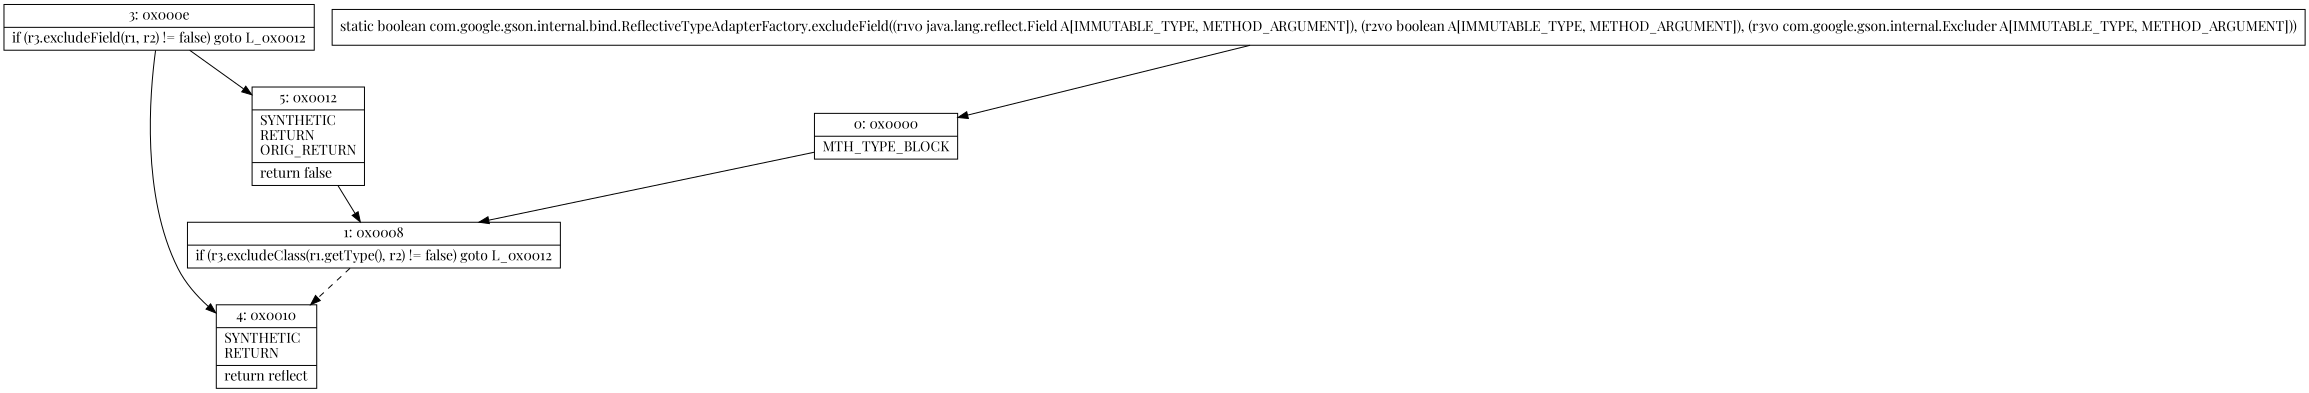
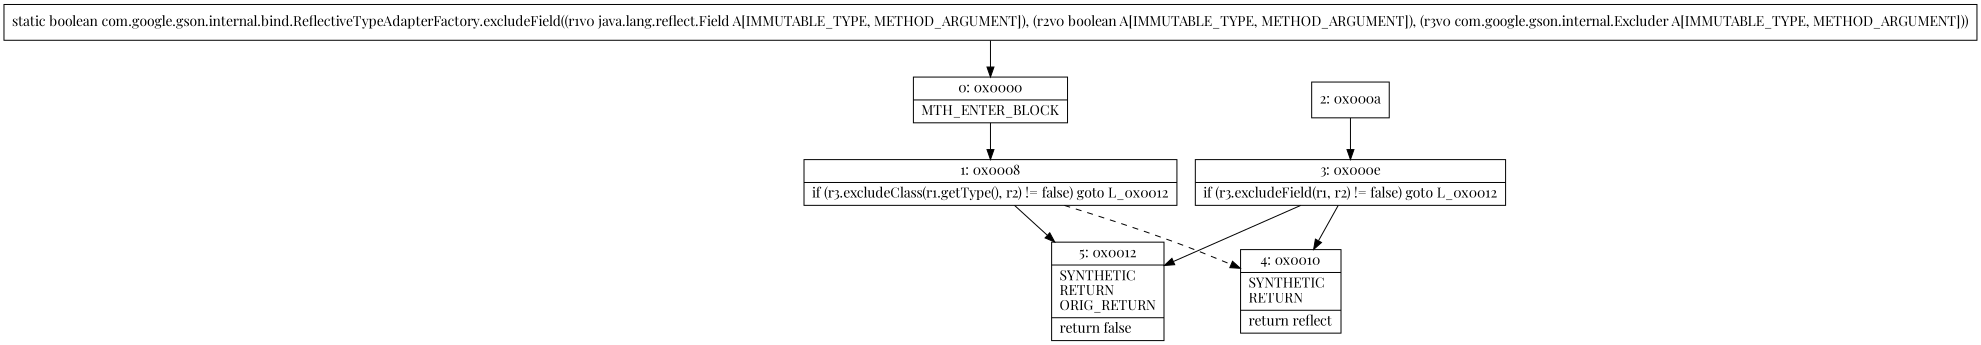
  digraph {
    fontname="Playfair Display"
    node [fontname="Playfair Display" shape=record]
    edge [fontname="Playfair Display"]
-   n1 [label="{0\:\ 0x0000|MTH_TYPE_BLOCK\l}"]
+   n1 [label="{0\:\ 0x0000|MTH_ENTER_BLOCK\l}"]
    n2 [label="{1\:\ 0x0008|if (r3.excludeClass(r1.getType(), r2) != false) goto L_0x0012\l}"]
    n3 [label="{5\:\ 0x0012|SYNTHETIC\lRETURN\lORIG_RETURN\l|return false\l}"]
    n4 [label="{4\:\ 0x0010|SYNTHETIC\lRETURN\l|return reflect\l}"]
+   n5 [label="{2\:\ 0x000a}"]
    n6 [label="{3\:\ 0x000e|if (r3.excludeField(r1, r2) != false) goto L_0x0012\l}"]
    n7 [label="{static boolean com.google.gson.internal.bind.ReflectiveTypeAdapterFactory.excludeField((r1v0 java.lang.reflect.Field A[IMMUTABLE_TYPE, METHOD_ARGUMENT]), (r2v0 boolean A[IMMUTABLE_TYPE, METHOD_ARGUMENT]), (r3v0 com.google.gson.internal.Excluder A[IMMUTABLE_TYPE, METHOD_ARGUMENT])) }"]
    n1 -> n2
-   n3 -> n2
+   n2 -> n3
    n2 -> n4 [style=dashed]
+   n5 -> n6
    n6 -> n3
    n6 -> n4 [style=solid]
    n7 -> n1
  }
